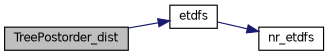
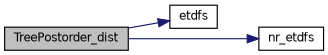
  digraph {
    rankdir=LR
    node [color=black fillcolor=white fontname=Helvetica fontsize=10 shape=record style=filled]
    edge [color=midnightblue fontname=Helvetica fontsize=10 labelfontname=Helvetica labelfontsize=10 style=solid]
    n1 [fillcolor=grey75 fontcolor=black height=0.2 label=TreePostorder_dist width=0.4]
    n2 [height=0.2 label=etdfs width=0.4]
    n3 [height=0.2 label=nr_etdfs width=0.4]
    n1 -> n2
-   n2 -> n3
+   n1 -> n3
  }
